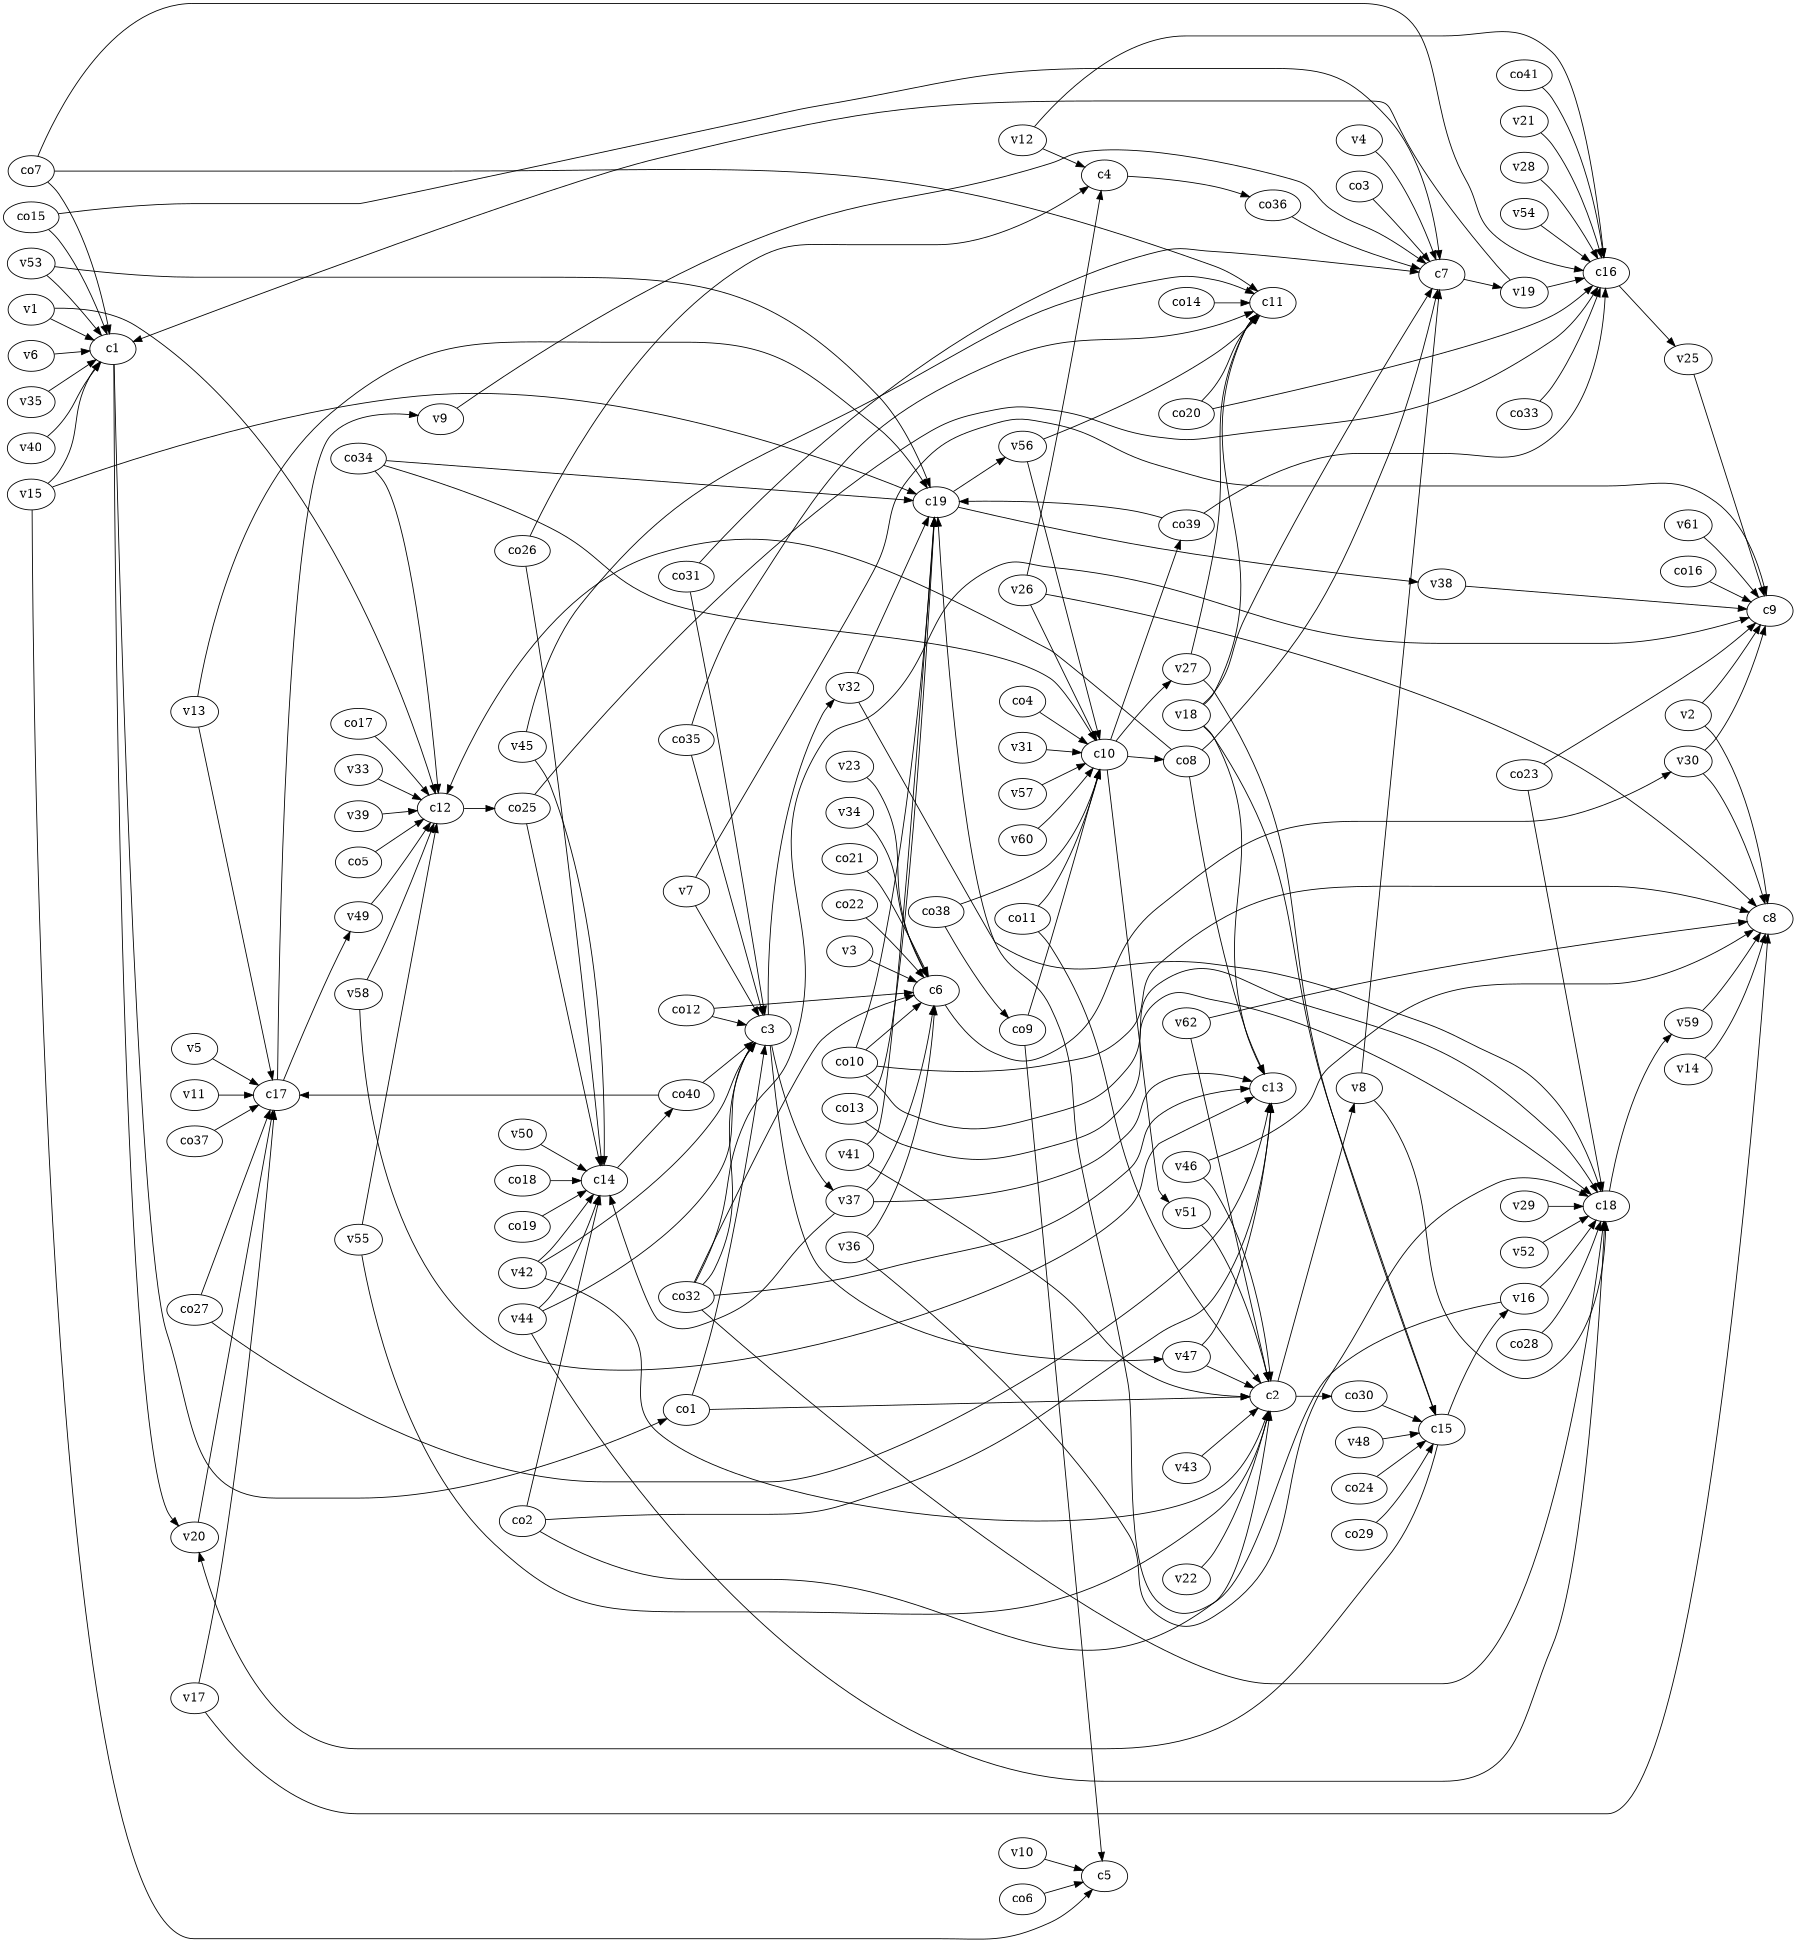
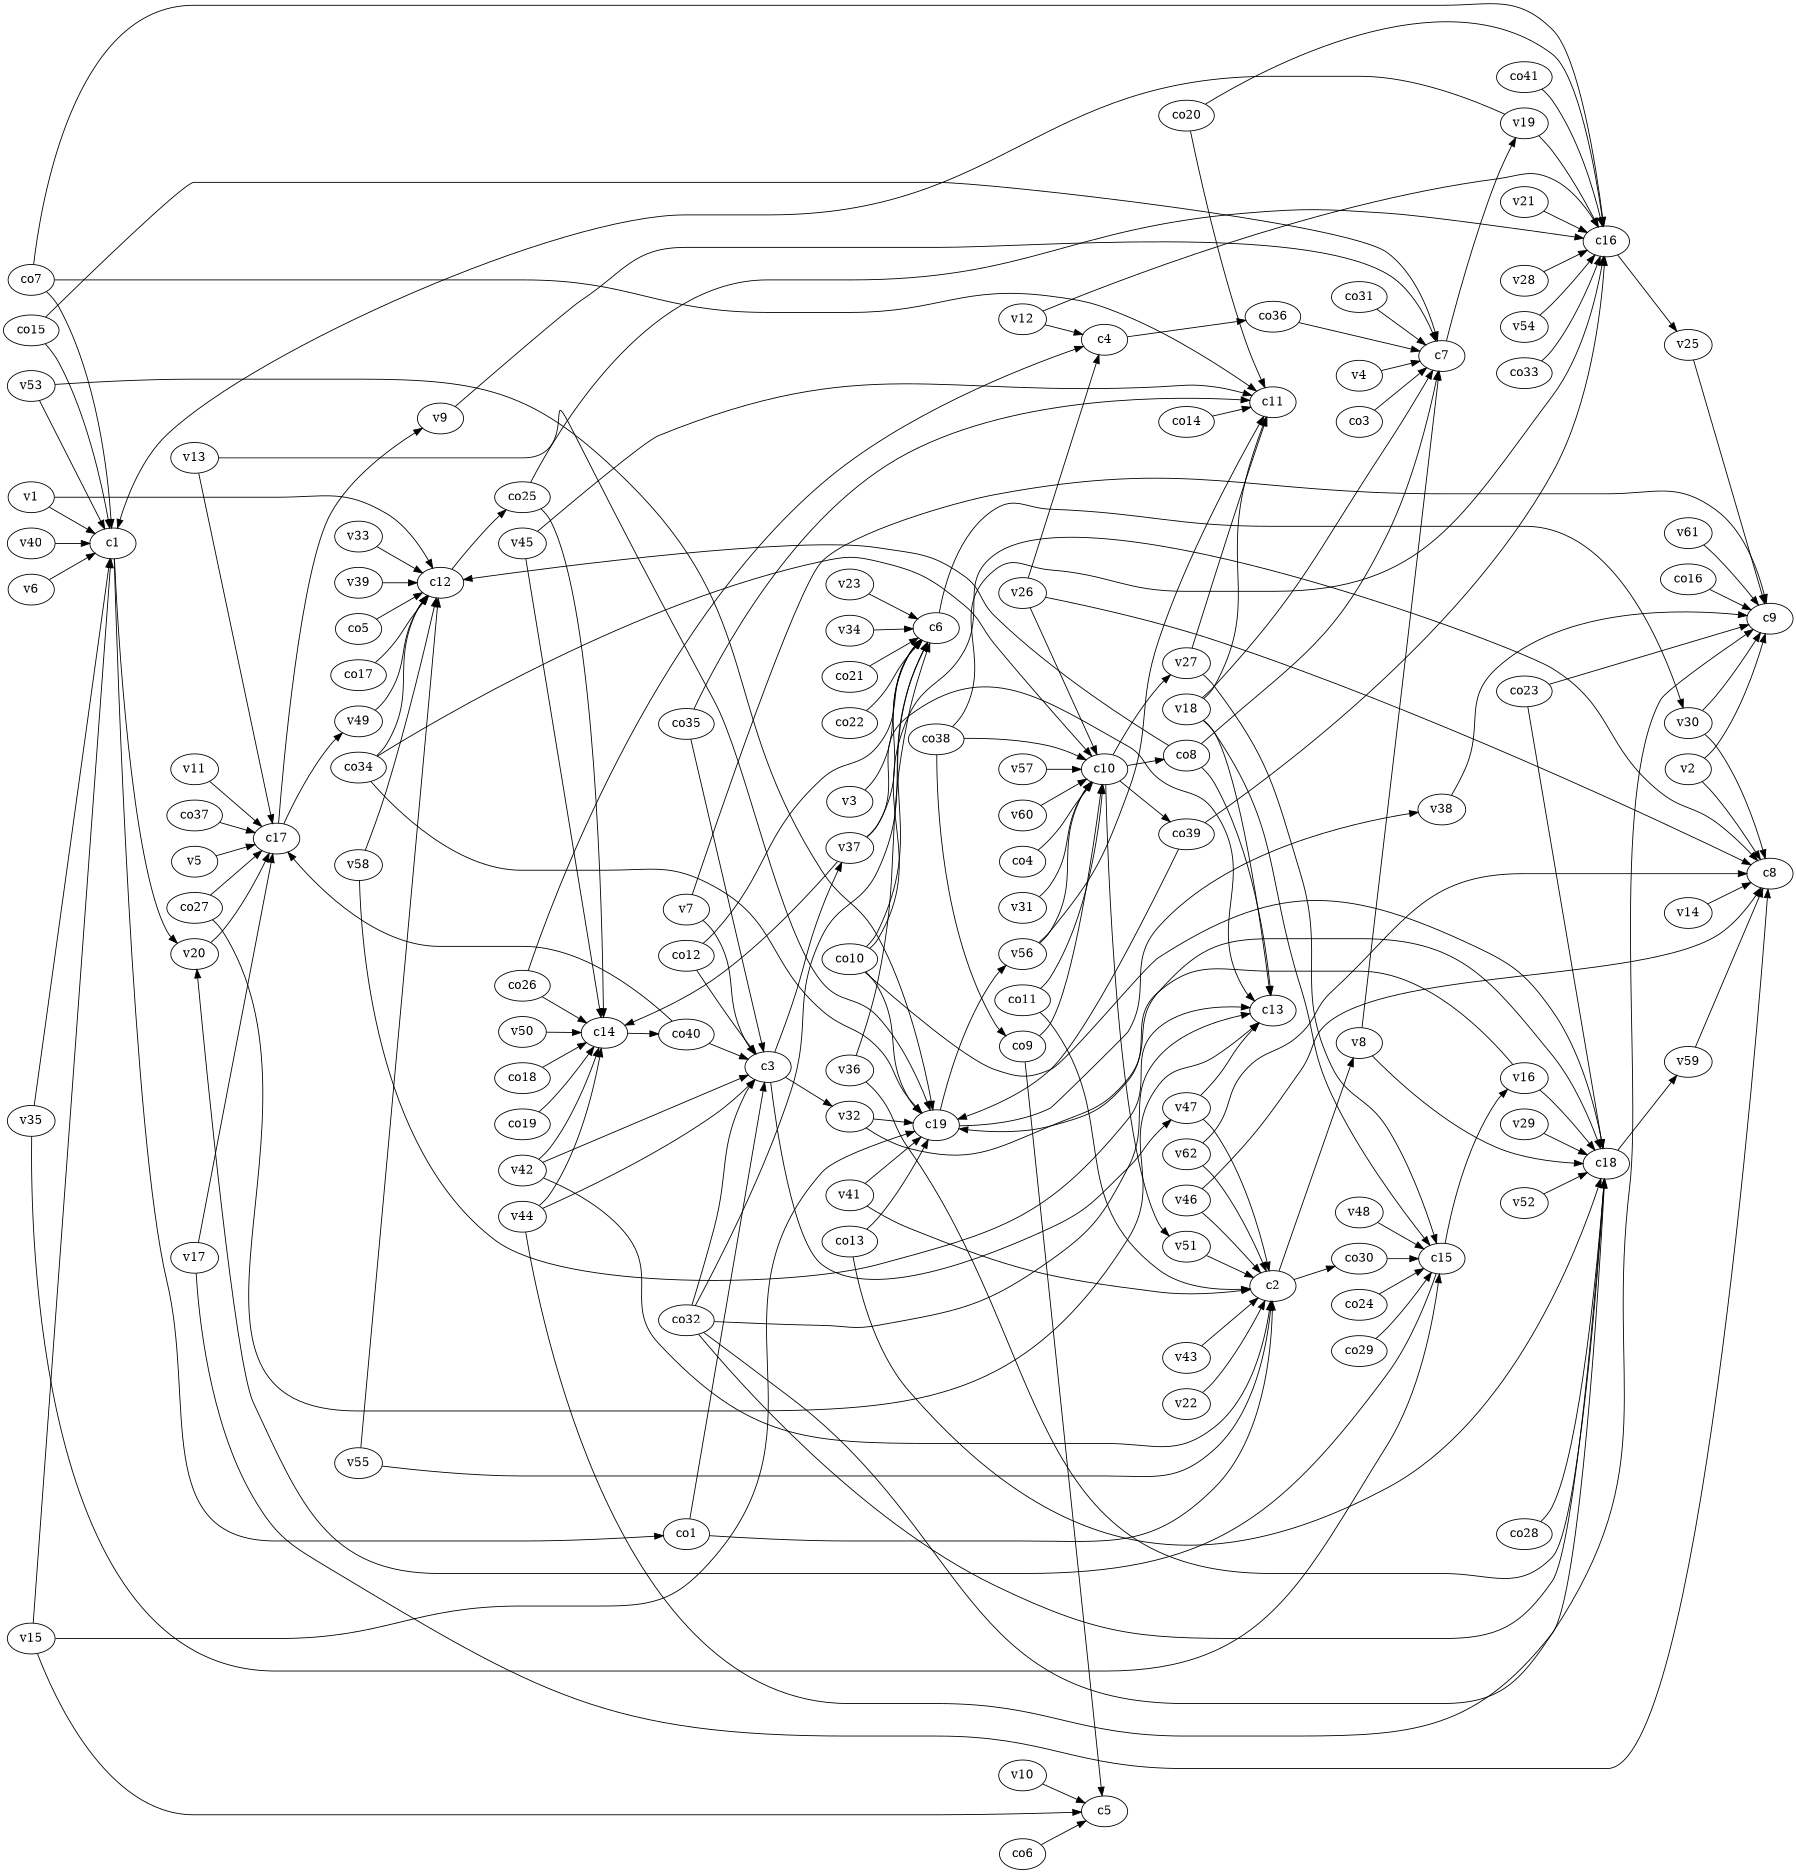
  strict digraph {
    rankdir=LR
    edge [weight=1]
    c1
    v20
    co1
    c17
    c2
    c3
    v8
    co30
    c7
    c18
    c15
    v32
    v37
    v47
    c19
    c6
    c14
    c13
    c4
    co36
    v30
    c8
    c9
    v19
    c16
    c10
    v27
    v51
    co8
    co39
    c11
    c12
    co25
    co40
    v16
    v25
    v9
    v49
    v59
    v38
    v56
    co9
    c5
    v1
    v2
    v3
    v4
    v5
    v6
    v7
    v10
    v11
    v12
    v13
    v14
    v15
    v17
    v18
    v21
    v22
    v23
    v26
    v28
    v29
    v31
    v33
    v34
    v35
    v36
    v39
    v40
    v41
    v42
    v43
    v44
    v45
    v46
    v48
    v50
    v52
    v53
    v54
    v55
    v57
    v58
    v60
    v61
    v62
-   co2
    co3
    co4
    co5
    co6
    co7
    co10
    co11
    co12
    co13
    co14
    co15
    co16
    co17
    co18
    co19
    co20
    co21
    co22
    co23
    co24
    co26
    co27
    co28
    co29
    co31
    co32
    co33
    co34
    co35
    co37
    co38
    co41
    c1 -> v20
    c1 -> co1
    v20 -> c17
    co1 -> c2
    co1 -> c3
    c17 -> v9
    c17 -> v49
    c2 -> v8
    c2 -> co30
    c3 -> v32
    c3 -> v37
    c3 -> v47
    v8 -> c7
    v8 -> c18
    co30 -> c15
    c7 -> v19
    c18 -> v59
    c15 -> v20
    c15 -> v16
    v32 -> c18
    v32 -> c19
    v37 -> c6
    v37 -> c14
    v37 -> c13
    v47 -> c2
    v47 -> c13
    c19 -> v38
    c19 -> v56
    c6 -> v30
    c14 -> co40
    c4 -> co36
    co36 -> c7
    v30 -> c8
    v30 -> c9
    v19 -> c1
    v19 -> c16
    c16 -> v25
    c10 -> v27
    c10 -> v51
    c10 -> co8
    c10 -> co39
    v27 -> c15
    v27 -> c11
    v51 -> c2
    co8 -> c7
    co8 -> c13
    co8 -> c12
    co39 -> c19
    co39 -> c16
    c12 -> co25
    co25 -> c14
    co25 -> c16
    co40 -> c17
    co40 -> c3
    v16 -> c18
    v16 -> c19
    v25 -> c9
    v9 -> c7
    v49 -> c12
    v59 -> c8
    v38 -> c9
    v56 -> c10
    v56 -> c11
    co9 -> c10
    co9 -> c5
    v1 -> c1
    v1 -> c12
    v2 -> c8
    v2 -> c9
    v3 -> c6
    v4 -> c7
    v5 -> c17
    v6 -> c1
    v7 -> c3
    v7 -> c9
    v10 -> c5
    v11 -> c17
    v12 -> c4
    v12 -> c16
    v13 -> c17
    v13 -> c19
    v14 -> c8
    v15 -> c1
    v15 -> c19
    v15 -> c5
    v17 -> c17
    v17 -> c8
    v18 -> c7
    v18 -> c15
    v18 -> c13
    v18 -> c11
    v21 -> c16
    v22 -> c2
    v23 -> c6
    v26 -> c4
    v26 -> c8
    v26 -> c10
    v28 -> c16
    v29 -> c18
    v31 -> c10
    v33 -> c12
    v34 -> c6
    v35 -> c1
+   v35 -> c15
    v36 -> c18
    v36 -> c6
    v39 -> c12
    v40 -> c1
    v41 -> c2
    v41 -> c19
    v42 -> c2
    v42 -> c3
    v42 -> c14
    v43 -> c2
    v44 -> c3
    v44 -> c18
    v44 -> c14
    v45 -> c14
    v45 -> c11
    v46 -> c2
    v46 -> c8
    v48 -> c15
    v50 -> c14
    v52 -> c18
    v53 -> c1
    v53 -> c19
    v54 -> c16
    v55 -> c2
    v55 -> c12
    v57 -> c10
    v58 -> c13
    v58 -> c12
    v60 -> c10
    v61 -> c9
    v62 -> c2
    v62 -> c8
-   co2 -> c2
-   co2 -> c14
-   co2 -> c13
    co3 -> c7
    co4 -> c10
    co5 -> c12
    co6 -> c5
    co7 -> c1
    co7 -> c16
    co7 -> c11
    co10 -> c18
    co10 -> c19
    co10 -> c6
    co10 -> c8
    co11 -> c2
    co11 -> c10
    co12 -> c3
    co12 -> c6
    co13 -> c18
    co13 -> c19
    co14 -> c11
    co15 -> c1
    co15 -> c7
    co16 -> c9
    co17 -> c12
    co18 -> c14
    co19 -> c14
    co20 -> c16
    co20 -> c11
    co21 -> c6
    co22 -> c6
    co23 -> c18
    co23 -> c9
    co24 -> c15
    co26 -> c14
    co26 -> c4
    co27 -> c17
    co27 -> c13
    co28 -> c18
    co29 -> c15
-   co31 -> c3
    co31 -> c7
    co32 -> c3
    co32 -> c18
    co32 -> c6
    co32 -> c13
    co32 -> c9
    co33 -> c16
    co34 -> c19
    co34 -> c10
    co34 -> c12
    co35 -> c3
    co35 -> c11
    co37 -> c17
+   co38 -> c16
    co38 -> c10
    co38 -> co9
    co41 -> c16
  }
